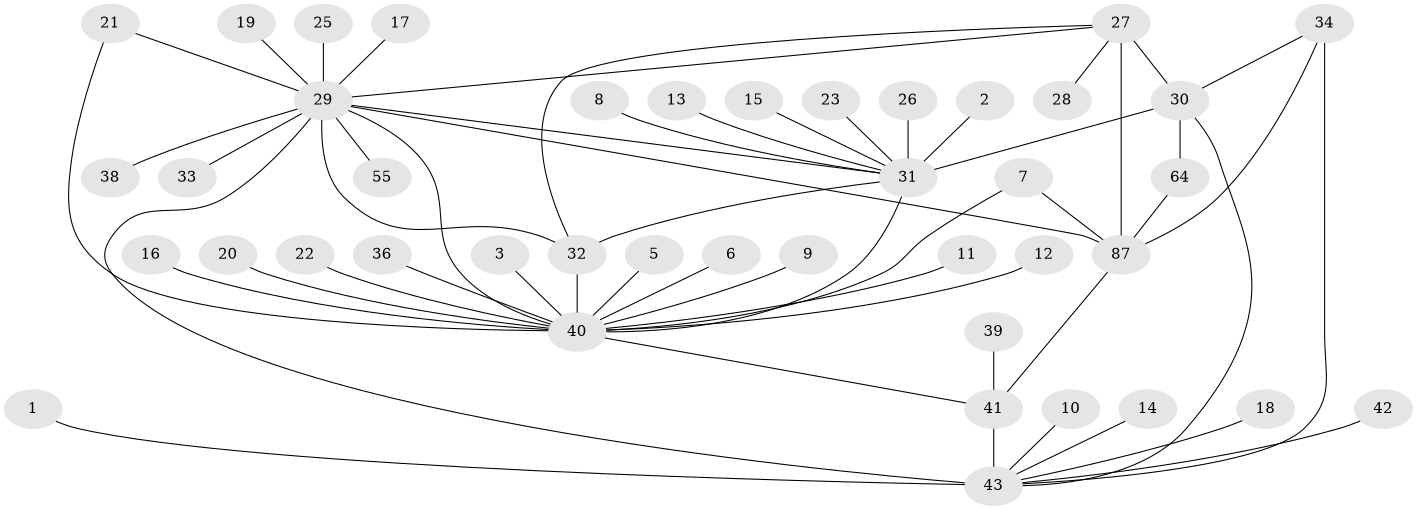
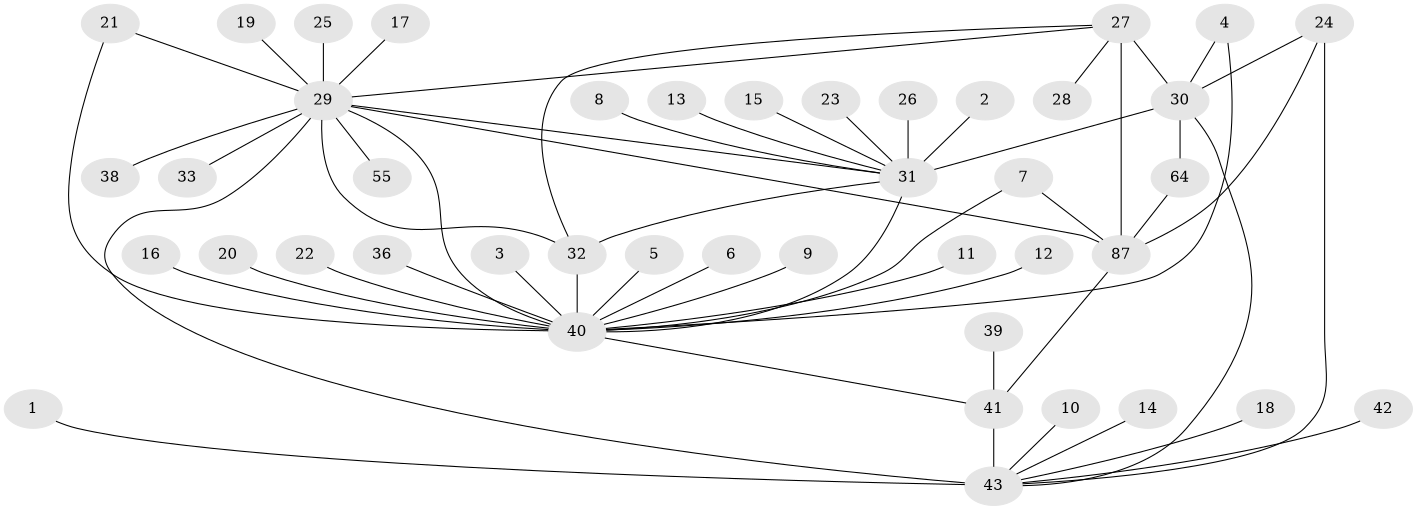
  graph {
    node [color=gray90 style=filled]
    edge [weight=1.0]
    1
    43
    2
    31
    40
    32
    3
    41
+   4
    30
    n11 [label=64]
    5
    6
    7
    n15 [label=87]
    8
    9
    10
    11
    12
    13
    14
    15
    16
    17
    29
    33
    n28 [label=55]
    38
    18
    19
    20
    21
    22
    23
-   24 [label=34]
+   24
    25
    26
    27
    28
    36
    39
    42
    1 -- 43
    2 -- 31
    31 -- 40
    31 -- 32
    40 -- 41
    32 -- 40 [weight=6.0]
    3 -- 40
    41 -- 43 [weight=10.0]
+   4 -- 40
+   4 -- 30
    30 -- 43
    30 -- 31 [weight=6.0]
    30 -- n11
    n11 -- n15
    5 -- 40
    6 -- 40
    7 -- 40
    7 -- n15
    n15 -- 41
    8 -- 31
    9 -- 40
    10 -- 43
    11 -- 40
    12 -- 40
    13 -- 31
    14 -- 43
    15 -- 31
    16 -- 40
    17 -- 29
    29 -- 43
    29 -- 31
    29 -- 40
    29 -- 32 [weight=2.0]
    29 -- n15
    29 -- 33
    29 -- n28
    29 -- 38
    18 -- 43
    19 -- 29
    20 -- 40
    21 -- 40
    21 -- 29
    22 -- 40
    23 -- 31
    24 -- 43
    24 -- 30
    24 -- n15
    25 -- 29
    26 -- 31
    27 -- 32
    27 -- 30
    27 -- n15 [weight=10.0]
    27 -- 29
    27 -- 28
    36 -- 40
    39 -- 41
    42 -- 43
  }
